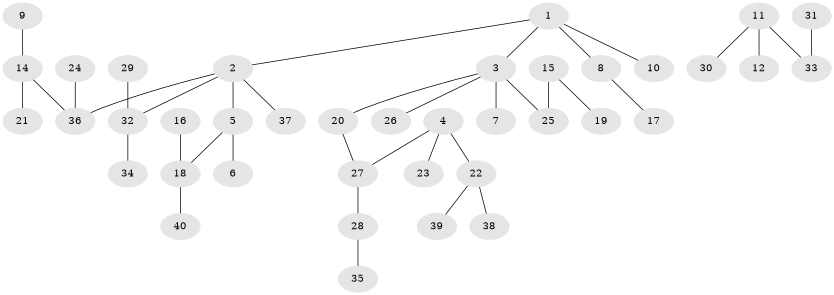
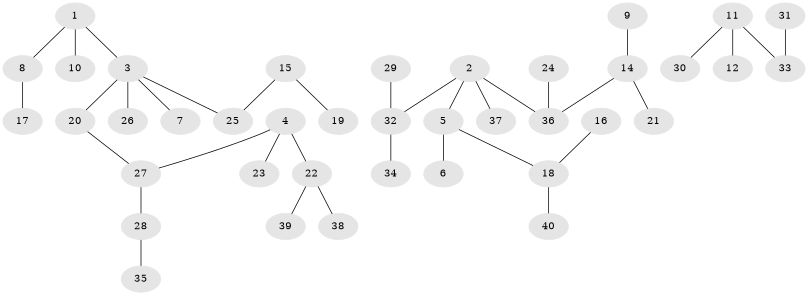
  graph {
    node [color=gray90 style=filled]
    edge [weight=1.0]
    1
    2
    3
    8
    10
    5
    32
    36
    37
    7
    20
    25
    26
    17
    6
    18
    34
    27
    4
    22
    23
    38
    39
    28
    40
    9
    14
    21
    11
    30
    12
    33
    15
    19
    16
    24
    35
    29
    31
-   1 -- 2
    1 -- 3
    1 -- 8
    1 -- 10
    2 -- 5
    2 -- 32
    2 -- 36
    2 -- 37
    3 -- 7
    3 -- 20
    3 -- 25
    3 -- 26
    8 -- 17
    5 -- 6
    5 -- 18
    32 -- 34
    20 -- 27
    18 -- 40
    27 -- 28
    4 -- 27
    4 -- 22
    4 -- 23
    22 -- 38
    22 -- 39
    28 -- 35
    9 -- 14
    14 -- 36
    14 -- 21
    11 -- 30
    11 -- 12
    11 -- 33
    15 -- 25
    15 -- 19
    16 -- 18
    24 -- 36
    29 -- 32
    31 -- 33
  }
